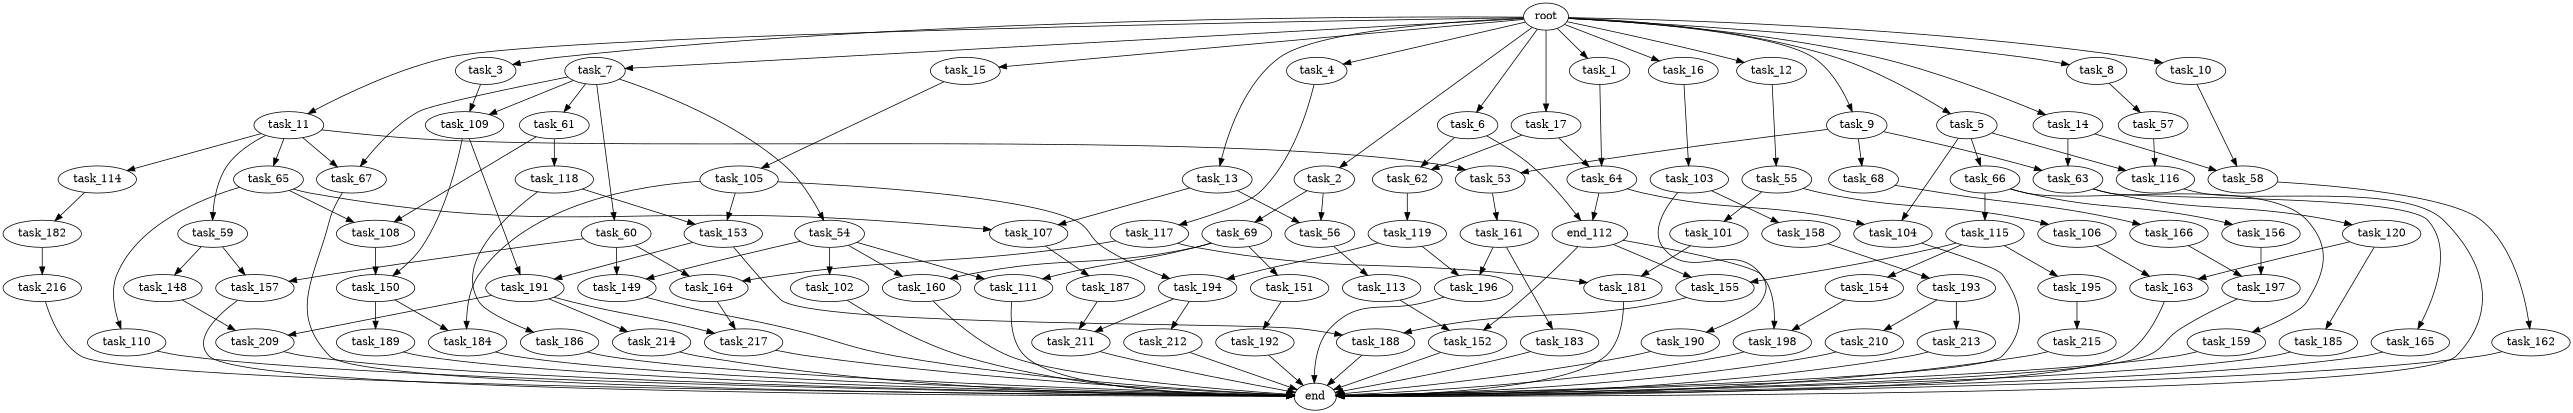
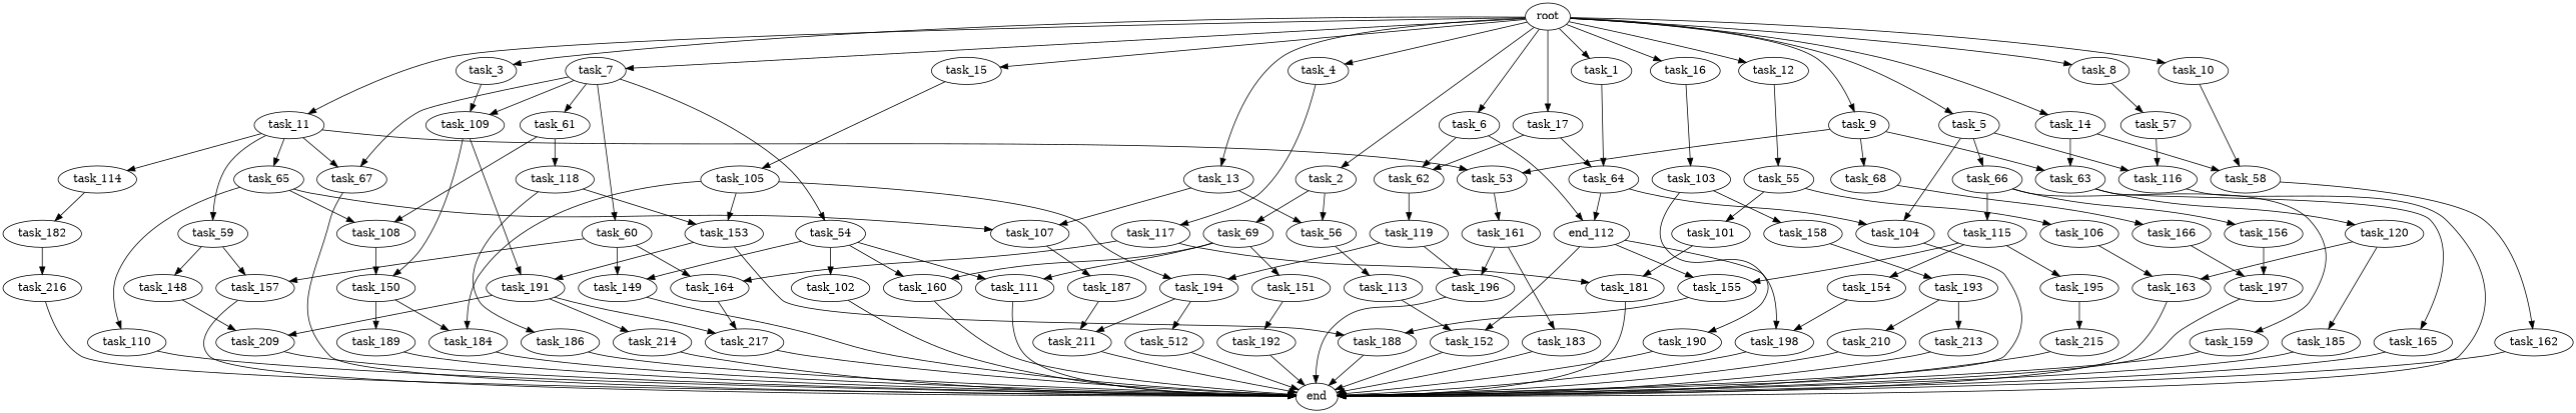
  digraph {
    task_181
    end
    task_104
    task_195
    task_215
    task_64
    n7 [label=end_112]
    task_152
    task_155
    task_198
    task_17
    task_62
    task_119
    task_190
    task_217
    task_118
    task_153
    task_186
    task_191
    task_188
    task_69
    task_111
    task_160
    task_151
    task_192
    task_11
    task_59
    task_67
    task_53
    task_65
    task_114
    task_157
    task_148
    task_161
    task_108
    task_107
    task_110
    task_182
    task_209
    task_113
    task_189
    task_197
    task_56
    task_109
    task_150
    task_184
    task_214
    task_7
    task_61
    task_54
    task_60
    task_102
    task_149
    task_164
    task_216
    task_115
    task_154
    task_158
    task_193
    task_213
    task_210
    task_63
    task_165
    task_120
    task_185
    task_163
    task_55
    task_106
    task_101
    task_196
    task_194
    task_211
-   task_212
+   task_212 [label=task_512]
    task_187
    task_105
    task_3
    task_57
    task_116
    task_14
    task_58
    task_162
    task_183
    task_9
    task_68
    task_166
    task_16
    task_103
    task_15
    root
    task_4
    task_13
    task_5
    task_1
    task_6
    task_10
    task_2
    task_12
    task_8
    task_117
    task_66
    task_159
    task_156
    task_181 -> end
    task_104 -> end
    task_195 -> task_215
    task_215 -> end
    task_64 -> task_104
    task_64 -> n7
    n7 -> task_152
    n7 -> task_155
    n7 -> task_198
    task_152 -> end
    task_155 -> task_188
    task_198 -> end
    task_17 -> task_64
    task_17 -> task_62
    task_62 -> task_119
    task_119 -> task_196
    task_119 -> task_194
    task_190 -> end
    task_217 -> end
    task_118 -> task_153
    task_118 -> task_186
    task_153 -> task_191
    task_153 -> task_188
    task_186 -> end
    task_191 -> task_217
    task_191 -> task_209
    task_191 -> task_214
    task_188 -> end
    task_69 -> task_111
    task_69 -> task_160
    task_69 -> task_151
    task_111 -> end
    task_160 -> end
    task_151 -> task_192
    task_192 -> end
    task_11 -> task_59
    task_11 -> task_67
    task_11 -> task_53
    task_11 -> task_65
    task_11 -> task_114
    task_59 -> task_157
    task_59 -> task_148
    task_67 -> end
    task_53 -> task_161
    task_65 -> task_108
    task_65 -> task_107
    task_65 -> task_110
    task_114 -> task_182
    task_157 -> end
    task_148 -> task_209
    task_161 -> task_196
    task_161 -> task_183
    task_108 -> task_150
    task_107 -> task_187
    task_110 -> end
    task_182 -> task_216
    task_209 -> end
    task_113 -> task_152
    task_189 -> end
    task_197 -> end
    task_56 -> task_113
    task_109 -> task_191
    task_109 -> task_150
    task_150 -> task_189
    task_150 -> task_184
    task_184 -> end
    task_214 -> end
    task_7 -> task_67
    task_7 -> task_109
    task_7 -> task_61
    task_7 -> task_54
    task_7 -> task_60
    task_61 -> task_118
    task_61 -> task_108
    task_54 -> task_111
    task_54 -> task_160
    task_54 -> task_102
    task_54 -> task_149
    task_60 -> task_157
    task_60 -> task_149
    task_60 -> task_164
    task_102 -> end
    task_149 -> end
    task_164 -> task_217
    task_216 -> end
    task_115 -> task_195
    task_115 -> task_155
    task_115 -> task_154
    task_154 -> task_198
    task_158 -> task_193
    task_193 -> task_213
    task_193 -> task_210
    task_213 -> end
    task_210 -> end
    task_63 -> task_165
    task_63 -> task_120
    task_165 -> end
    task_120 -> task_185
    task_120 -> task_163
    task_185 -> end
    task_163 -> end
    task_55 -> task_106
    task_55 -> task_101
    task_106 -> task_163
    task_101 -> task_181
    task_196 -> end
    task_194 -> task_211
    task_194 -> task_212
    task_211 -> end
    task_212 -> end
    task_187 -> task_211
    task_105 -> task_153
    task_105 -> task_184
    task_105 -> task_194
    task_3 -> task_109
    task_57 -> task_116
    task_116 -> end
    task_14 -> task_63
    task_14 -> task_58
    task_58 -> task_162
    task_162 -> end
    task_183 -> end
    task_9 -> task_53
    task_9 -> task_63
    task_9 -> task_68
    task_68 -> task_166
    task_166 -> task_197
    task_16 -> task_103
    task_103 -> task_190
    task_103 -> task_158
    task_15 -> task_105
    root -> task_17
    root -> task_11
    root -> task_7
    root -> task_3
    root -> task_14
    root -> task_9
    root -> task_16
    root -> task_15
    root -> task_4
    root -> task_13
    root -> task_5
    root -> task_1
    root -> task_6
    root -> task_10
    root -> task_2
    root -> task_12
    root -> task_8
    task_4 -> task_117
    task_13 -> task_107
    task_13 -> task_56
    task_5 -> task_104
    task_5 -> task_116
    task_5 -> task_66
    task_1 -> task_64
    task_6 -> n7
    task_6 -> task_62
    task_10 -> task_58
    task_2 -> task_69
    task_2 -> task_56
    task_12 -> task_55
    task_8 -> task_57
    task_117 -> task_181
    task_117 -> task_164
    task_66 -> task_115
    task_66 -> task_159
    task_66 -> task_156
    task_159 -> end
    task_156 -> task_197
  }
